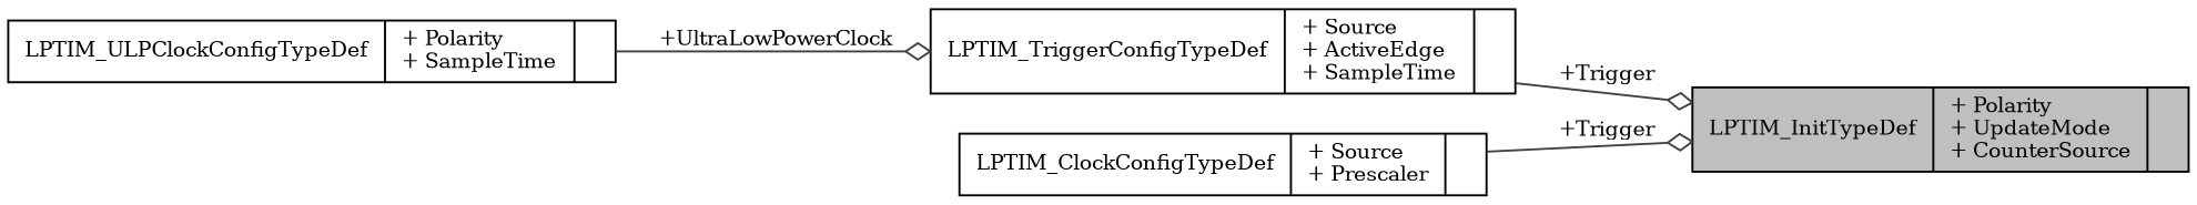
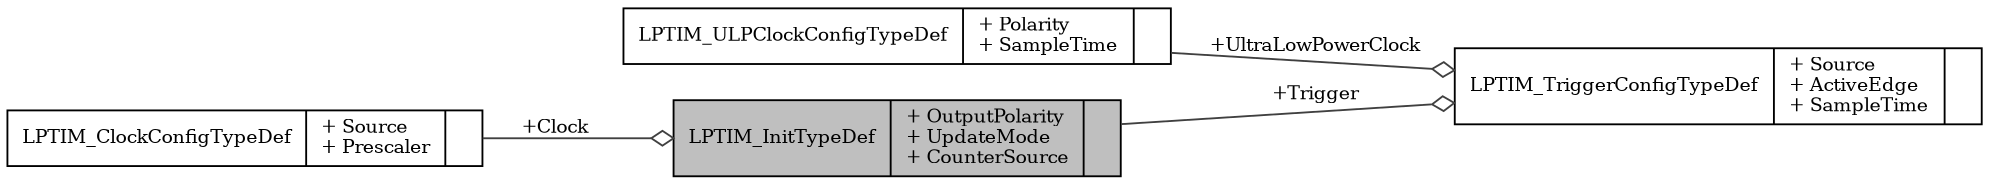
  digraph {
    fontname="DejaVu Serif"
    rankdir=LR
    node [color=black fillcolor=white fontname="DejaVu Serif" fontsize=10 shape=record style=filled]
    edge [arrowhead=odiamond color=grey25 fontname="DejaVu Serif" fontsize=10 labelfontname=Helvetica labelfontsize=10 style=solid]
-   n1 [fillcolor=grey75 fontcolor=black height=0.2 label="{LPTIM_InitTypeDef\n|+ Polarity\l+ UpdateMode\l+ CounterSource\l|}" width=0.4]
+   n1 [fillcolor=grey75 fontcolor=black height=0.2 label="{LPTIM_InitTypeDef\n|+ OutputPolarity\l+ UpdateMode\l+ CounterSource\l|}" width=0.4]
    n2 [height=0.2 label="{LPTIM_TriggerConfigTypeDef\n|+ Source\l+ ActiveEdge\l+ SampleTime\l|}" width=0.4]
    n3 [height=0.2 label="{LPTIM_ULPClockConfigTypeDef\n|+ Polarity\l+ SampleTime\l|}" width=0.4]
    n4 [height=0.2 label="{LPTIM_ClockConfigTypeDef\n|+ Source\l+ Prescaler\l|}" width=0.4]
-   n2 -> n1 [label=" +Trigger"]
+   n1 -> n2 [label=" +Trigger"]
    n3 -> n2 [label=" +UltraLowPowerClock"]
-   n4 -> n1 [label=" +Trigger"]
+   n4 -> n1 [label=" +Clock"]
  }
